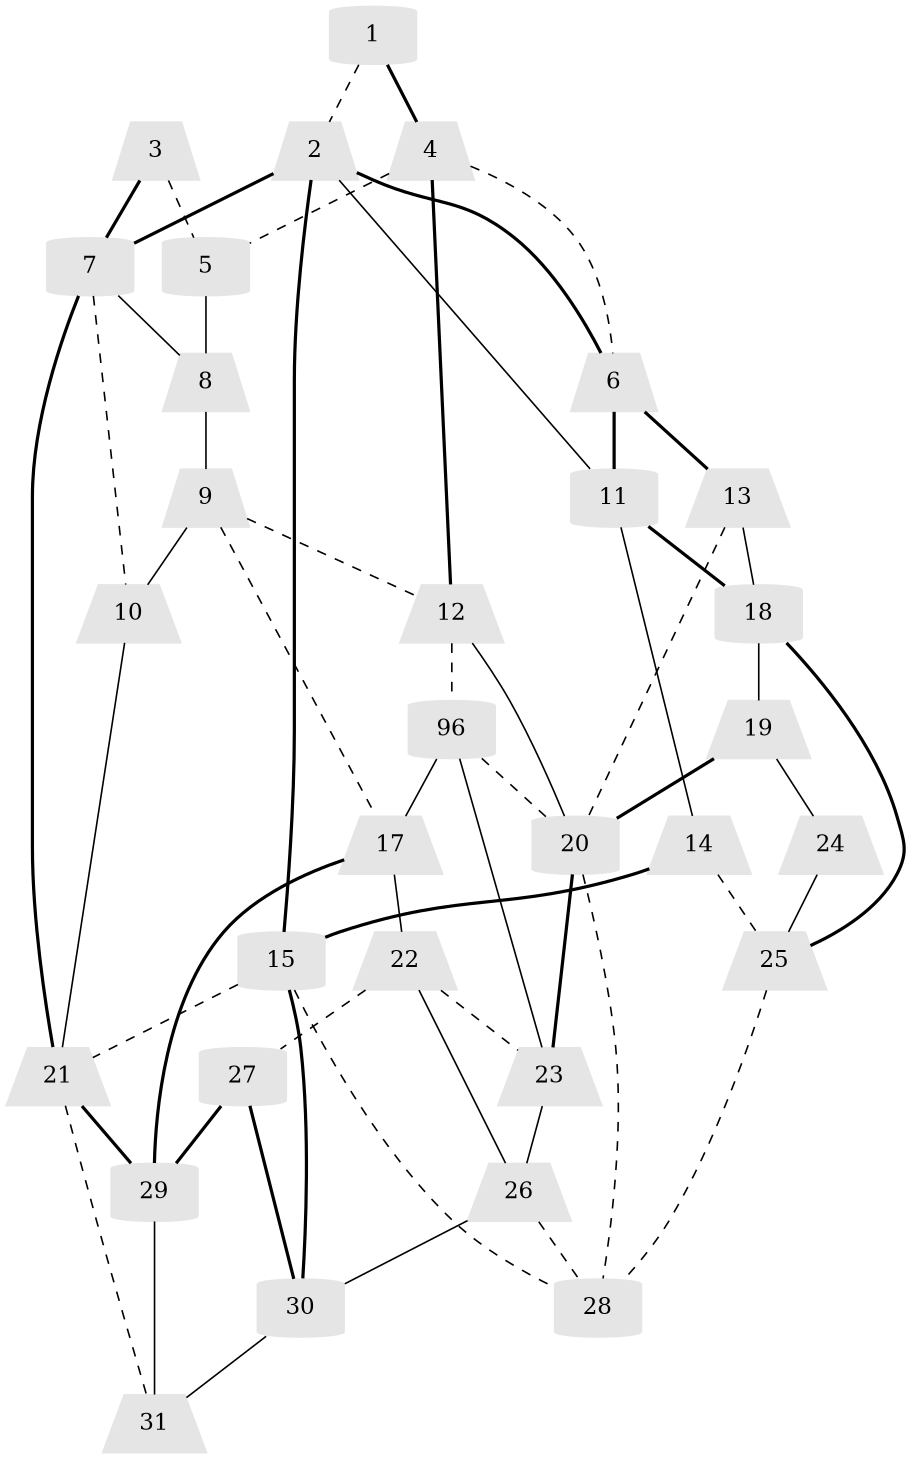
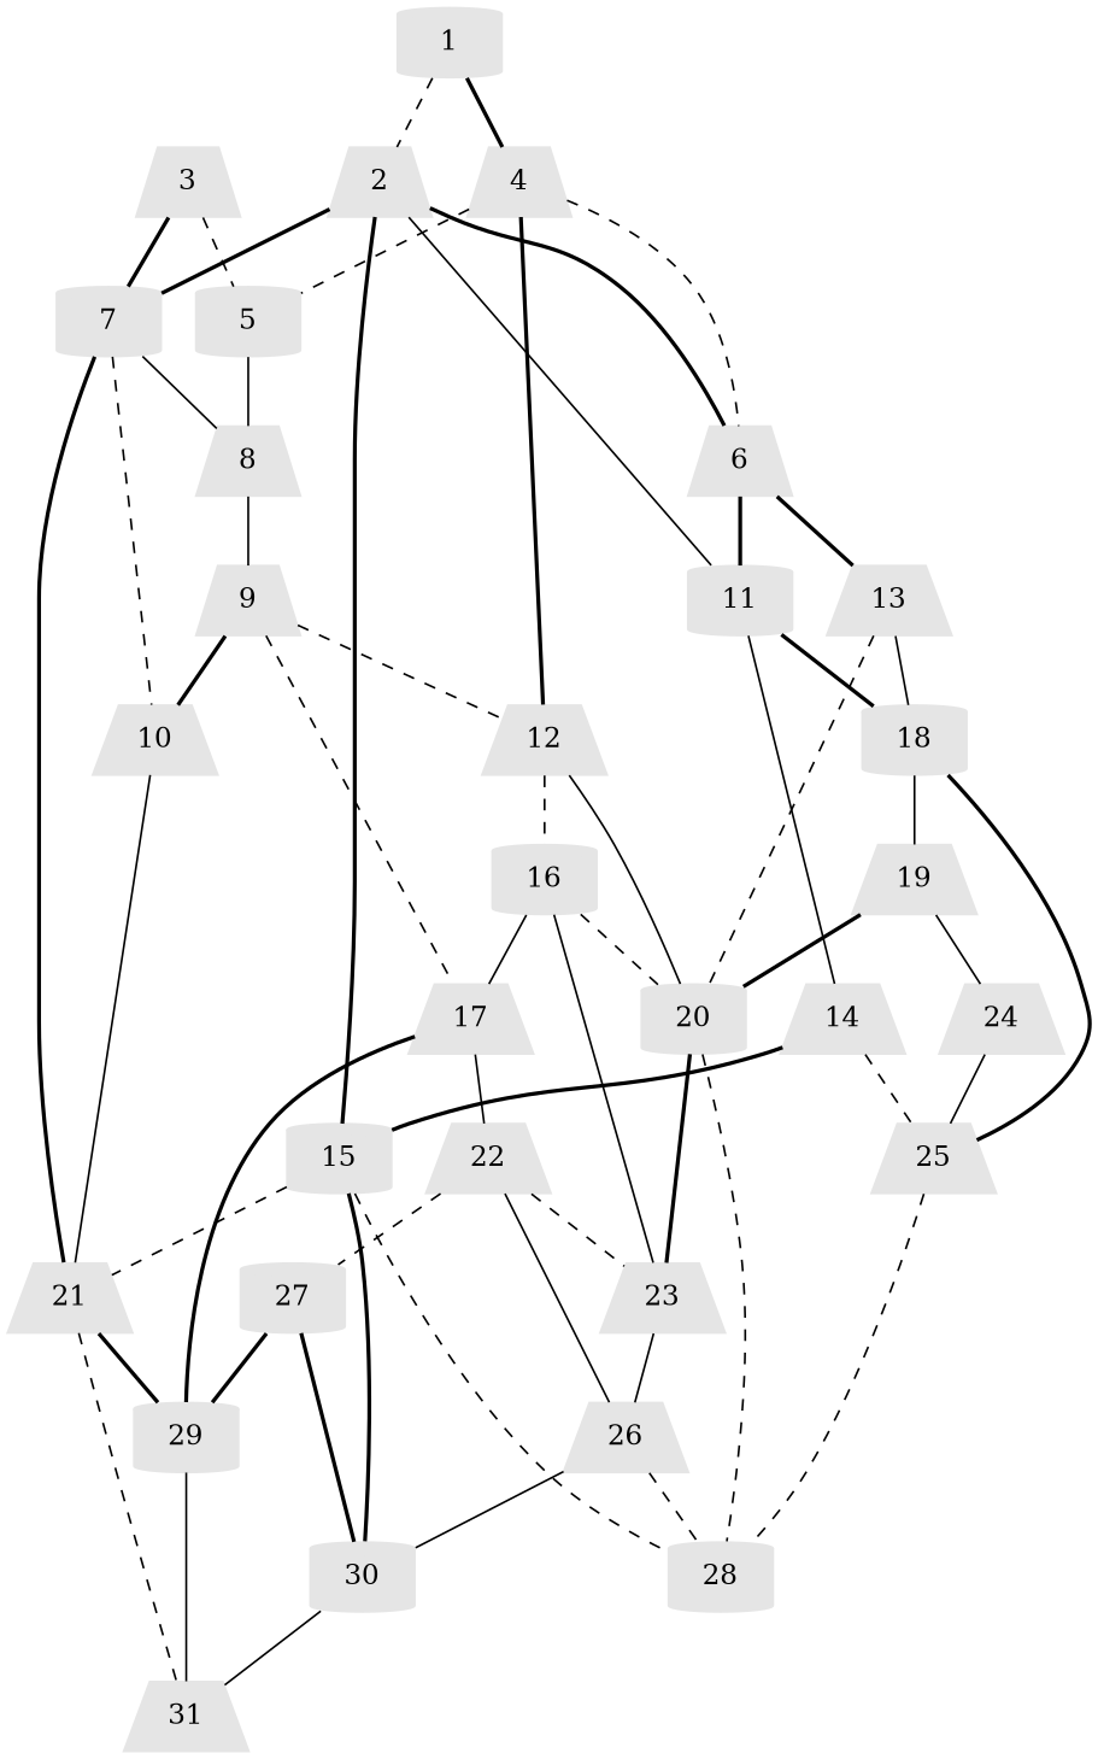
  graph {
    node [color=gray90 shape=trapezium style=filled]
    edge [style=solid weight=1.0]
    1 [shape=cylinder]
    2
    4
    6
    7 [shape=cylinder]
    11 [shape=cylinder]
    15 [shape=cylinder]
    5 [shape=cylinder]
    12
    13
    8
    10
    21
    14
    18 [shape=cylinder]
    28 [shape=cylinder]
    30 [shape=cylinder]
    3
-   16 [shape=cylinder label=96]
+   16 [shape=cylinder]
    20 [shape=cylinder]
    9
    29 [shape=cylinder]
    31
    17
    22
    25
    19
    23
    26
    27 [shape=cylinder]
    24
    1 -- 2 [style=dashed]
    1 -- 4 [style=bold]
    2 -- 6 [style=bold]
    2 -- 7 [style=bold]
    2 -- 11
    2 -- 15 [style=bold]
    4 -- 6 [style=dashed]
    4 -- 5 [style=dashed]
    4 -- 12 [style=bold]
    6 -- 11 [style=bold]
    6 -- 13 [style=bold]
    7 -- 8
    7 -- 10 [style=dashed]
    7 -- 21 [style=bold]
    11 -- 14
    11 -- 18 [style=bold]
    15 -- 21 [style=dashed]
    15 -- 28 [style=dashed]
    15 -- 30 [style=bold]
    5 -- 8 [weight=2.0]
    12 -- 16 [style=dashed]
    12 -- 20
    13 -- 18
    13 -- 20 [style=dashed]
    8 -- 9
    10 -- 21
    21 -- 29 [style=bold]
    21 -- 31 [style=dashed]
    14 -- 15 [style=bold]
    14 -- 25 [style=dashed]
    18 -- 25 [style=bold]
    18 -- 19 [weight=2.0]
    30 -- 31
    3 -- 7 [style=bold]
    3 -- 5 [style=dashed]
    16 -- 20 [style=dashed]
    16 -- 17
    16 -- 23
    20 -- 28 [style=dashed]
    20 -- 23 [style=bold]
    9 -- 12 [style=dashed]
-   9 -- 10
+   9 -- 10 [style=bold]
    9 -- 17 [style=dashed]
    29 -- 31
    17 -- 29 [style=bold]
    17 -- 22
    22 -- 23 [style=dashed]
    22 -- 26
    22 -- 27 [style=dashed]
    25 -- 28 [style=dashed]
    19 -- 20 [style=bold]
    19 -- 24
    23 -- 26
    26 -- 28 [style=dashed]
    26 -- 30
    27 -- 30 [style=bold]
    27 -- 29 [style=bold]
    24 -- 25
  }
